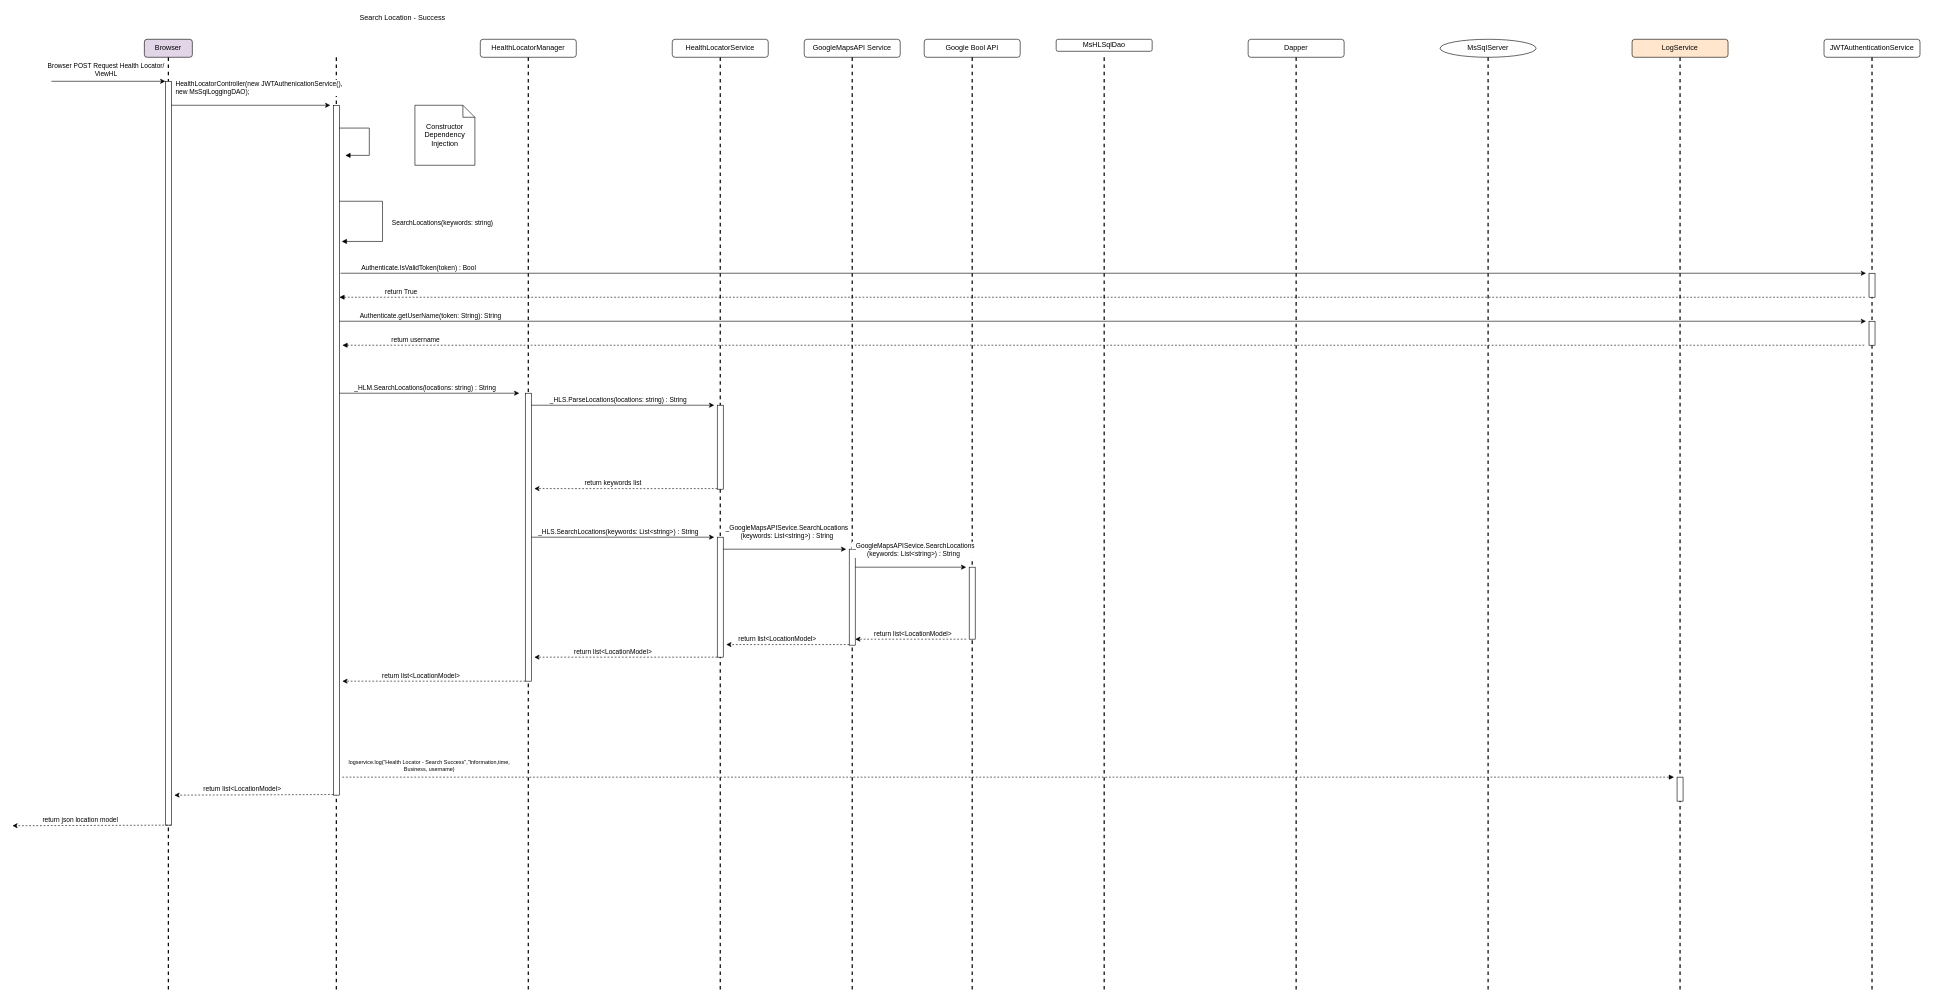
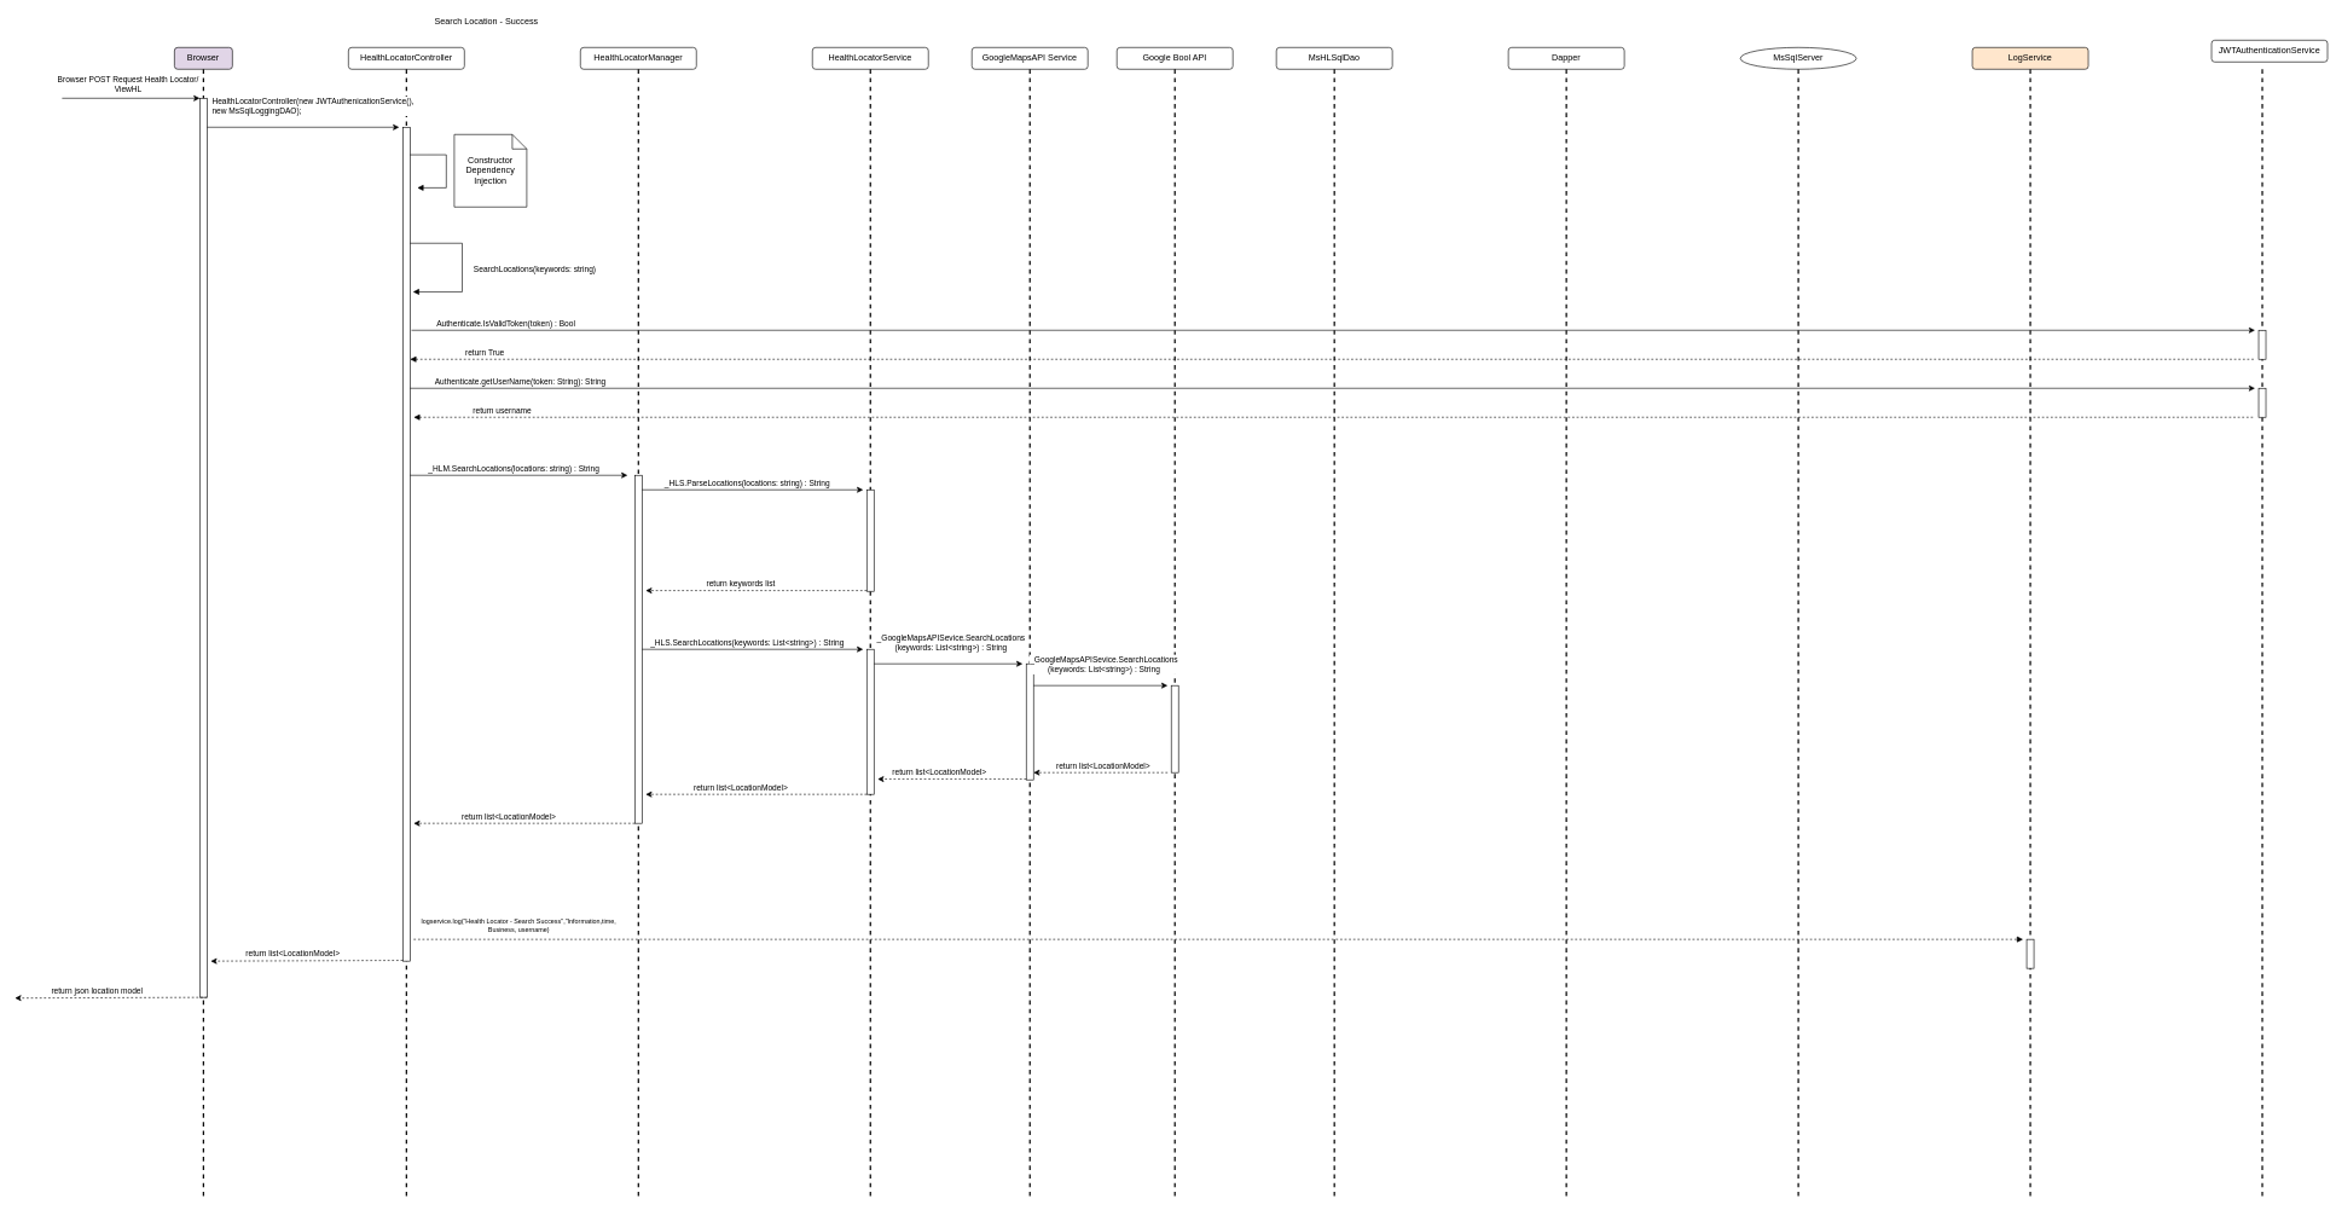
  <mxCell id="0" />
  <mxCell id="1" parent="0" />
  <mxCell id="2" value="Browser" style="rounded=1;whiteSpace=wrap;html=1;fillColor=#e1d5e7;" vertex="1" parent="1"><mxGeometry x="240" y="65" width="80" height="30" as="geometry" /></mxCell>
  <mxCell id="3" value="" style="line;strokeWidth=2;direction=south;html=1;dashed=1;" vertex="1" parent="1"><mxGeometry x="275" y="95" width="10" height="1560" as="geometry" /></mxCell>
  <mxCell id="4" value="Search Location - Success" style="text;html=1;align=center;verticalAlign=middle;resizable=0;points=[];autosize=1;strokeColor=none;fillColor=none;" vertex="1" parent="1"><mxGeometry x="590" y="20" width="160" height="20" as="geometry" /></mxCell>
+ <mxCell id="5" value="HealthLocatorController" style="rounded=1;whiteSpace=wrap;html=1;" vertex="1" parent="1"><mxGeometry x="480" y="65" width="160" height="30" as="geometry" /></mxCell>
  <mxCell id="6" value="HealthLocatorManager" style="rounded=1;whiteSpace=wrap;html=1;" vertex="1" parent="1"><mxGeometry x="800" y="65" width="160" height="30" as="geometry" /></mxCell>
  <mxCell id="7" value="HealthLocatorService" style="rounded=1;whiteSpace=wrap;html=1;" vertex="1" parent="1"><mxGeometry x="1120" y="65" width="160" height="30" as="geometry" /></mxCell>
  <mxCell id="8" value="" style="endArrow=classic;html=1;rounded=0;" edge="1" parent="1"><mxGeometry width="50" height="50" relative="1" as="geometry"><mxPoint x="85" y="135" as="sourcePoint" /><mxPoint x="275" y="135" as="targetPoint" /></mxGeometry></mxCell>
  <mxCell id="9" value="&lt;div style=&quot;text-align: left&quot;&gt;Browser POST Request Health Locator/&lt;/div&gt;&lt;span style=&quot;text-align: left&quot;&gt;ViewHL&lt;/span&gt;" style="edgeLabel;html=1;align=center;verticalAlign=middle;resizable=0;points=[];" connectable="0" vertex="1" parent="8"><mxGeometry x="0.567" y="-1" relative="1" as="geometry"><mxPoint x="-59" y="-21" as="offset" /></mxGeometry></mxCell>
  <mxCell id="10" value="" style="html=1;points=[];perimeter=orthogonalPerimeter;" vertex="1" parent="1"><mxGeometry x="275" y="135" width="10" height="1240" as="geometry" /></mxCell>
  <mxCell id="11" value="" style="line;strokeWidth=2;direction=south;html=1;dashed=1;" vertex="1" parent="1"><mxGeometry x="555" y="95" width="10" height="1560" as="geometry" /></mxCell>
  <mxCell id="12" value="" style="html=1;points=[];perimeter=orthogonalPerimeter;" vertex="1" parent="1"><mxGeometry x="555" y="175" width="10" height="1150" as="geometry" /></mxCell>
  <mxCell id="13" value="" style="endArrow=classic;html=1;rounded=0;" edge="1" parent="1"><mxGeometry width="50" height="50" relative="1" as="geometry"><mxPoint x="285" y="175" as="sourcePoint" /><mxPoint x="550" y="175" as="targetPoint" /></mxGeometry></mxCell>
  <mxCell id="14" value="&lt;div style=&quot;text-align: left&quot;&gt;HealthLocatorController(new JWTAuthenicationService(),&lt;/div&gt;&lt;div style=&quot;text-align: left&quot;&gt;new MsSqlLoggingDAO);&lt;/div&gt;" style="edgeLabel;html=1;align=center;verticalAlign=middle;resizable=0;points=[];" connectable="0" vertex="1" parent="13"><mxGeometry x="0.567" y="-1" relative="1" as="geometry"><mxPoint x="-63" y="-31" as="offset" /></mxGeometry></mxCell>
  <mxCell id="15" value="" style="endArrow=block;endFill=1;html=1;edgeStyle=orthogonalEdgeStyle;align=left;verticalAlign=top;rounded=0;" edge="1" parent="1"><mxGeometry x="-1" relative="1" as="geometry"><mxPoint x="565" y="213.03" as="sourcePoint" /><mxPoint x="575" y="258.53" as="targetPoint" /><Array as="points"><mxPoint x="615" y="213.03" /><mxPoint x="615" y="258.03" /></Array></mxGeometry></mxCell>
- <mxCell id="16" value="Constructor Dependency Injection" style="shape=note;size=20;whiteSpace=wrap;html=1;" vertex="1" parent="1"><mxGeometry x="691" y="175" width="100" height="100" as="geometry" /></mxCell>
+ <mxCell id="16" value="Constructor Dependency Injection" style="shape=note;size=20;whiteSpace=wrap;html=1;" vertex="1" parent="1"><mxGeometry x="626" y="185" width="100" height="100" as="geometry" /></mxCell>
  <mxCell id="17" value="" style="line;strokeWidth=2;direction=south;html=1;dashed=1;" vertex="1" parent="1"><mxGeometry x="875" y="95" width="10" height="1560" as="geometry" /></mxCell>
  <mxCell id="18" value="" style="line;strokeWidth=2;direction=south;html=1;dashed=1;" vertex="1" parent="1"><mxGeometry x="1195" y="95" width="10" height="1560" as="geometry" /></mxCell>
- <mxCell id="19" value="MsHLSqlDao" style="rounded=1;whiteSpace=wrap;html=1;" vertex="1" parent="1"><mxGeometry x="1760" y="65" width="160" height="20" as="geometry" /></mxCell>
+ <mxCell id="19" value="MsHLSqlDao" style="rounded=1;whiteSpace=wrap;html=1;" vertex="1" parent="1"><mxGeometry x="1760" y="65" width="160" height="30" as="geometry" /></mxCell>
  <mxCell id="20" value="" style="line;strokeWidth=2;direction=south;html=1;dashed=1;" vertex="1" parent="1"><mxGeometry x="1835" y="95" width="10" height="1560" as="geometry" /></mxCell>
  <mxCell id="21" value="Dapper" style="rounded=1;whiteSpace=wrap;html=1;" vertex="1" parent="1"><mxGeometry x="2080" y="65" width="160" height="30" as="geometry" /></mxCell>
  <mxCell id="22" value="" style="line;strokeWidth=2;direction=south;html=1;dashed=1;" vertex="1" parent="1"><mxGeometry x="2155" y="95" width="10" height="1560" as="geometry" /></mxCell>
  <mxCell id="23" value="MsSqlServer" style="ellipse;whiteSpace=wrap;html=1;" vertex="1" parent="1"><mxGeometry x="2400" y="65" width="160" height="30" as="geometry" /></mxCell>
  <mxCell id="24" value="" style="line;strokeWidth=2;direction=south;html=1;dashed=1;" vertex="1" parent="1"><mxGeometry x="2475" y="95" width="10" height="1560" as="geometry" /></mxCell>
  <mxCell id="25" value="LogService" style="rounded=1;whiteSpace=wrap;html=1;fillColor=#ffe6cc;" vertex="1" parent="1"><mxGeometry x="2720" y="65" width="160" height="30" as="geometry" /></mxCell>
  <mxCell id="26" value="" style="line;strokeWidth=2;direction=south;html=1;dashed=1;" vertex="1" parent="1"><mxGeometry x="2795" y="95" width="10" height="1560" as="geometry" /></mxCell>
- <mxCell id="27" value="JWTAuthenticationService" style="rounded=1;whiteSpace=wrap;html=1;" vertex="1" parent="1"><mxGeometry x="3040" y="65" width="160" height="30" as="geometry" /></mxCell>
+ <mxCell id="27" value="JWTAuthenticationService" style="rounded=1;whiteSpace=wrap;html=1;" vertex="1" parent="1"><mxGeometry x="3050" y="55" width="160" height="30" as="geometry" /></mxCell>
  <mxCell id="28" value="" style="line;strokeWidth=2;direction=south;html=1;dashed=1;" vertex="1" parent="1"><mxGeometry x="3115" y="95" width="10" height="1560" as="geometry" /></mxCell>
  <mxCell id="29" value="SearchLocations(keywords: string)" style="endArrow=block;endFill=1;html=1;edgeStyle=orthogonalEdgeStyle;align=left;verticalAlign=top;rounded=0;" edge="1" parent="1"><mxGeometry x="-0.082" y="14" relative="1" as="geometry"><mxPoint x="565" y="335" as="sourcePoint" /><mxPoint x="569" y="402" as="targetPoint" /><Array as="points"><mxPoint x="637" y="335" /><mxPoint x="637" y="402" /></Array><mxPoint as="offset" /></mxGeometry></mxCell>
  <mxCell id="30" value="" style="endArrow=none;endFill=0;html=1;edgeStyle=orthogonalEdgeStyle;align=left;verticalAlign=top;rounded=0;startArrow=block;startFill=1;dashed=1;" edge="1" parent="1"><mxGeometry x="-1" relative="1" as="geometry"><mxPoint x="570" y="575" as="sourcePoint" /><mxPoint x="3110" y="575" as="targetPoint" /><Array as="points"><mxPoint x="709" y="575" /></Array></mxGeometry></mxCell>
  <mxCell id="31" value="return username" style="edgeLabel;html=1;align=center;verticalAlign=middle;resizable=0;points=[];" connectable="0" vertex="1" parent="30"><mxGeometry x="-0.869" y="2" relative="1" as="geometry"><mxPoint x="-45" y="-8" as="offset" /></mxGeometry></mxCell>
  <mxCell id="32" value="" style="endArrow=classic;html=1;rounded=0;edgeStyle=orthogonalEdgeStyle;" edge="1" parent="1"><mxGeometry relative="1" as="geometry"><mxPoint x="567" y="455" as="sourcePoint" /><mxPoint x="3110" y="455" as="targetPoint" /></mxGeometry></mxCell>
  <mxCell id="33" value="Authenticate.IsValidToken(token) : Bool" style="edgeLabel;html=1;align=center;verticalAlign=middle;resizable=0;points=[];" connectable="0" vertex="1" parent="32"><mxGeometry x="-0.842" y="-1" relative="1" as="geometry"><mxPoint x="-72" y="-11" as="offset" /></mxGeometry></mxCell>
  <mxCell id="34" value="" style="rounded=0;whiteSpace=wrap;html=1;" vertex="1" parent="1"><mxGeometry x="3115" y="535" width="10" height="40" as="geometry" /></mxCell>
  <mxCell id="35" value="" style="endArrow=none;endFill=0;html=1;edgeStyle=orthogonalEdgeStyle;align=left;verticalAlign=top;rounded=0;startArrow=block;startFill=1;dashed=1;" edge="1" parent="1"><mxGeometry x="-1" relative="1" as="geometry"><mxPoint x="565" y="495" as="sourcePoint" /><mxPoint x="3110" y="495" as="targetPoint" /><Array as="points"><mxPoint x="704" y="495" /></Array></mxGeometry></mxCell>
  <mxCell id="36" value="return True" style="edgeLabel;html=1;align=center;verticalAlign=middle;resizable=0;points=[];" connectable="0" vertex="1" parent="35"><mxGeometry x="-0.836" y="3" relative="1" as="geometry"><mxPoint x="-107" y="-7" as="offset" /></mxGeometry></mxCell>
  <mxCell id="37" value="" style="rounded=0;whiteSpace=wrap;html=1;" vertex="1" parent="1"><mxGeometry x="3115" y="455" width="10" height="40" as="geometry" /></mxCell>
  <mxCell id="38" value="" style="endArrow=classic;html=1;rounded=0;edgeStyle=orthogonalEdgeStyle;" edge="1" parent="1"><mxGeometry relative="1" as="geometry"><mxPoint x="565" y="535" as="sourcePoint" /><mxPoint x="3110" y="535" as="targetPoint" /></mxGeometry></mxCell>
  <mxCell id="39" value="&lt;span style=&quot;text-align: left&quot;&gt;Authenticate.getUserName(token: String): String&lt;/span&gt;" style="edgeLabel;html=1;align=center;verticalAlign=middle;resizable=0;points=[];" connectable="0" vertex="1" parent="38"><mxGeometry x="-0.842" y="-1" relative="1" as="geometry"><mxPoint x="-50" y="-11" as="offset" /></mxGeometry></mxCell>
  <mxCell id="40" value="" style="endArrow=block;endFill=1;html=1;edgeStyle=orthogonalEdgeStyle;align=left;verticalAlign=top;rounded=0;startArrow=none;startFill=0;dashed=1;" edge="1" parent="1"><mxGeometry x="-1" relative="1" as="geometry"><mxPoint x="570" y="1295" as="sourcePoint" /><mxPoint x="2790" y="1295" as="targetPoint" /><Array as="points"><mxPoint x="2790" y="1295" /></Array></mxGeometry></mxCell>
  <mxCell id="41" value="&lt;div style=&quot;font-size: 9px ; text-align: center&quot;&gt;logservice.log(&quot;Health Locator - Search Success&quot;,&quot;Information,time,&lt;/div&gt;&lt;div style=&quot;font-size: 9px ; text-align: center&quot;&gt;Business, username)&lt;/div&gt;" style="edgeLabel;resizable=0;html=1;align=left;verticalAlign=bottom;" connectable="0" vertex="1" parent="40"><mxGeometry x="-1" relative="1" as="geometry"><mxPoint x="9" y="-6" as="offset" /></mxGeometry></mxCell>
  <mxCell id="42" value="" style="rounded=0;whiteSpace=wrap;html=1;" vertex="1" parent="1"><mxGeometry x="2795" y="1295" width="10" height="40" as="geometry" /></mxCell>
  <mxCell id="43" value="Google Bool API" style="rounded=1;whiteSpace=wrap;html=1;" vertex="1" parent="1"><mxGeometry x="1540" y="65" width="160" height="30" as="geometry" /></mxCell>
  <mxCell id="44" value="" style="line;strokeWidth=2;direction=south;html=1;dashed=1;" vertex="1" parent="1"><mxGeometry x="1615" y="95" width="10" height="1560" as="geometry" /></mxCell>
  <mxCell id="45" value="GoogleMapsAPI Service" style="rounded=1;whiteSpace=wrap;html=1;" vertex="1" parent="1"><mxGeometry x="1340" y="65" width="160" height="30" as="geometry" /></mxCell>
  <mxCell id="46" value="" style="line;strokeWidth=2;direction=south;html=1;dashed=1;" vertex="1" parent="1"><mxGeometry x="1415" y="95" width="10" height="1560" as="geometry" /></mxCell>
  <mxCell id="47" value="" style="html=1;points=[];perimeter=orthogonalPerimeter;" vertex="1" parent="1"><mxGeometry x="875" y="655" width="10" height="480" as="geometry" /></mxCell>
  <mxCell id="48" value="" style="endArrow=classic;html=1;rounded=0;" edge="1" parent="1"><mxGeometry width="50" height="50" relative="1" as="geometry"><mxPoint x="565" y="655" as="sourcePoint" /><mxPoint x="865" y="655" as="targetPoint" /></mxGeometry></mxCell>
  <mxCell id="49" value="_HLM.SearchLocations(locations: string) : String" style="edgeLabel;html=1;align=center;verticalAlign=middle;resizable=0;points=[];" connectable="0" vertex="1" parent="48"><mxGeometry x="-0.054" y="1" relative="1" as="geometry"><mxPoint y="-9" as="offset" /></mxGeometry></mxCell>
  <mxCell id="50" value="" style="html=1;points=[];perimeter=orthogonalPerimeter;" vertex="1" parent="1"><mxGeometry x="1195" y="675" width="10" height="140" as="geometry" /></mxCell>
  <mxCell id="51" value="" style="endArrow=classic;html=1;rounded=0;" edge="1" parent="1"><mxGeometry width="50" height="50" relative="1" as="geometry"><mxPoint x="885" y="675" as="sourcePoint" /><mxPoint x="1190" y="675" as="targetPoint" /></mxGeometry></mxCell>
  <mxCell id="52" value="_HLS.ParseLocations(locations: string) : String" style="edgeLabel;html=1;align=center;verticalAlign=middle;resizable=0;points=[];" connectable="0" vertex="1" parent="51"><mxGeometry x="-0.054" y="1" relative="1" as="geometry"><mxPoint y="-9" as="offset" /></mxGeometry></mxCell>
  <mxCell id="53" value="" style="endArrow=classic;html=1;rounded=0;dashed=1;" edge="1" parent="1"><mxGeometry width="50" height="50" relative="1" as="geometry"><mxPoint x="1195" y="814" as="sourcePoint" /><mxPoint x="890" y="814" as="targetPoint" /></mxGeometry></mxCell>
  <mxCell id="54" value="return keywords list" style="edgeLabel;html=1;align=center;verticalAlign=middle;resizable=0;points=[];" connectable="0" vertex="1" parent="53"><mxGeometry x="0.075" relative="1" as="geometry"><mxPoint x="-11" y="-10" as="offset" /></mxGeometry></mxCell>
  <mxCell id="55" value="" style="html=1;points=[];perimeter=orthogonalPerimeter;" vertex="1" parent="1"><mxGeometry x="1195" y="895" width="10" height="200" as="geometry" /></mxCell>
  <mxCell id="56" value="" style="endArrow=classic;html=1;rounded=0;" edge="1" parent="1"><mxGeometry width="50" height="50" relative="1" as="geometry"><mxPoint x="885" y="895" as="sourcePoint" /><mxPoint x="1190" y="895" as="targetPoint" /></mxGeometry></mxCell>
  <mxCell id="57" value="_HLS.SearchLocations(keywords: List&amp;lt;string&amp;gt;) : String" style="edgeLabel;html=1;align=center;verticalAlign=middle;resizable=0;points=[];" connectable="0" vertex="1" parent="56"><mxGeometry x="-0.054" y="1" relative="1" as="geometry"><mxPoint y="-9" as="offset" /></mxGeometry></mxCell>
  <mxCell id="58" value="" style="endArrow=classic;html=1;rounded=0;dashed=1;" edge="1" parent="1"><mxGeometry width="50" height="50" relative="1" as="geometry"><mxPoint x="1195" y="1095" as="sourcePoint" /><mxPoint x="890" y="1095" as="targetPoint" /></mxGeometry></mxCell>
  <mxCell id="59" value="return list&amp;lt;LocationModel&amp;gt;" style="edgeLabel;html=1;align=center;verticalAlign=middle;resizable=0;points=[];" connectable="0" vertex="1" parent="58"><mxGeometry x="0.075" relative="1" as="geometry"><mxPoint x="-11" y="-10" as="offset" /></mxGeometry></mxCell>
  <mxCell id="60" value="" style="html=1;points=[];perimeter=orthogonalPerimeter;" vertex="1" parent="1"><mxGeometry x="1415" y="915" width="10" height="160" as="geometry" /></mxCell>
  <mxCell id="61" value="" style="endArrow=classic;html=1;rounded=0;" edge="1" parent="1"><mxGeometry width="50" height="50" relative="1" as="geometry"><mxPoint x="1205" y="915" as="sourcePoint" /><mxPoint x="1410" y="915" as="targetPoint" /></mxGeometry></mxCell>
  <mxCell id="62" value="_GoogleMapsAPISevice.SearchLocations&lt;br&gt;(keywords: List&amp;lt;string&amp;gt;) : String" style="edgeLabel;html=1;align=center;verticalAlign=middle;resizable=0;points=[];" connectable="0" vertex="1" parent="61"><mxGeometry x="-0.054" y="1" relative="1" as="geometry"><mxPoint x="8" y="-29" as="offset" /></mxGeometry></mxCell>
  <mxCell id="63" value="" style="endArrow=classic;html=1;rounded=0;dashed=1;" edge="1" parent="1"><mxGeometry width="50" height="50" relative="1" as="geometry"><mxPoint x="1415" y="1074" as="sourcePoint" /><mxPoint x="1210" y="1074" as="targetPoint" /></mxGeometry></mxCell>
  <mxCell id="64" value="return list&amp;lt;LocationModel&amp;gt;" style="edgeLabel;html=1;align=center;verticalAlign=middle;resizable=0;points=[];" connectable="0" vertex="1" parent="63"><mxGeometry x="0.075" relative="1" as="geometry"><mxPoint x="-11" y="-10" as="offset" /></mxGeometry></mxCell>
  <mxCell id="65" value="" style="html=1;points=[];perimeter=orthogonalPerimeter;" vertex="1" parent="1"><mxGeometry x="1615" y="945" width="10" height="120" as="geometry" /></mxCell>
  <mxCell id="66" value="" style="endArrow=classic;html=1;rounded=0;" edge="1" parent="1"><mxGeometry width="50" height="50" relative="1" as="geometry"><mxPoint x="1425" y="945" as="sourcePoint" /><mxPoint x="1610" y="945" as="targetPoint" /></mxGeometry></mxCell>
  <mxCell id="67" value="_GoogleMapsAPISevice.SearchLocations&lt;br&gt;(keywords: List&amp;lt;string&amp;gt;) : String" style="edgeLabel;html=1;align=center;verticalAlign=middle;resizable=0;points=[];" connectable="0" vertex="1" parent="66"><mxGeometry x="-0.054" y="1" relative="1" as="geometry"><mxPoint x="8" y="-29" as="offset" /></mxGeometry></mxCell>
  <mxCell id="68" value="" style="endArrow=classic;html=1;rounded=0;dashed=1;" edge="1" parent="1"><mxGeometry width="50" height="50" relative="1" as="geometry"><mxPoint x="1610" y="1065" as="sourcePoint" /><mxPoint x="1425" y="1065" as="targetPoint" /></mxGeometry></mxCell>
  <mxCell id="69" value="return list&amp;lt;LocationModel&amp;gt;" style="edgeLabel;html=1;align=center;verticalAlign=middle;resizable=0;points=[];" connectable="0" vertex="1" parent="68"><mxGeometry x="0.075" relative="1" as="geometry"><mxPoint x="9" y="-10" as="offset" /></mxGeometry></mxCell>
  <mxCell id="70" value="" style="endArrow=classic;html=1;rounded=0;dashed=1;" edge="1" parent="1"><mxGeometry width="50" height="50" relative="1" as="geometry"><mxPoint x="875" y="1135" as="sourcePoint" /><mxPoint x="570" y="1135" as="targetPoint" /></mxGeometry></mxCell>
  <mxCell id="71" value="return list&amp;lt;LocationModel&amp;gt;" style="edgeLabel;html=1;align=center;verticalAlign=middle;resizable=0;points=[];" connectable="0" vertex="1" parent="70"><mxGeometry x="0.075" relative="1" as="geometry"><mxPoint x="-11" y="-10" as="offset" /></mxGeometry></mxCell>
  <mxCell id="72" value="" style="endArrow=classic;html=1;rounded=0;dashed=1;" edge="1" parent="1"><mxGeometry width="50" height="50" relative="1" as="geometry"><mxPoint x="555" y="1324" as="sourcePoint" /><mxPoint x="290" y="1325" as="targetPoint" /></mxGeometry></mxCell>
  <mxCell id="73" value="return list&amp;lt;LocationModel&amp;gt;" style="edgeLabel;html=1;align=center;verticalAlign=middle;resizable=0;points=[];" connectable="0" vertex="1" parent="72"><mxGeometry x="0.075" relative="1" as="geometry"><mxPoint x="-11" y="-10" as="offset" /></mxGeometry></mxCell>
  <mxCell id="74" value="" style="endArrow=classic;html=1;rounded=0;dashed=1;" edge="1" parent="1"><mxGeometry width="50" height="50" relative="1" as="geometry"><mxPoint x="285" y="1375" as="sourcePoint" /><mxPoint x="20" y="1376" as="targetPoint" /></mxGeometry></mxCell>
  <mxCell id="75" value="return json location model" style="edgeLabel;html=1;align=center;verticalAlign=middle;resizable=0;points=[];" connectable="0" vertex="1" parent="74"><mxGeometry x="0.075" relative="1" as="geometry"><mxPoint x="-11" y="-10" as="offset" /></mxGeometry></mxCell>
